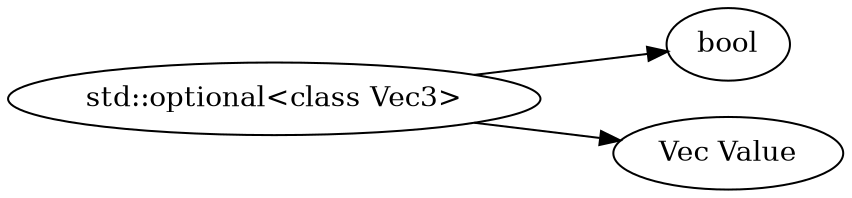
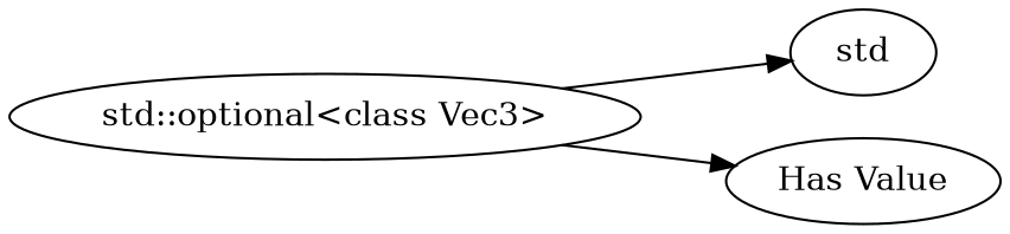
  digraph {
    rankdir=LR
-   n1 [label=bool]
+   n1 [label=std]
    n2 [label="std::optional<class Vec3>"]
-   n3 [label="Vec Value"]
+   n3 [label="Has Value"]
    subgraph sub_1 {
      rank=max
      n1
    }
    n2 -> n1
    n2 -> n3
  }
